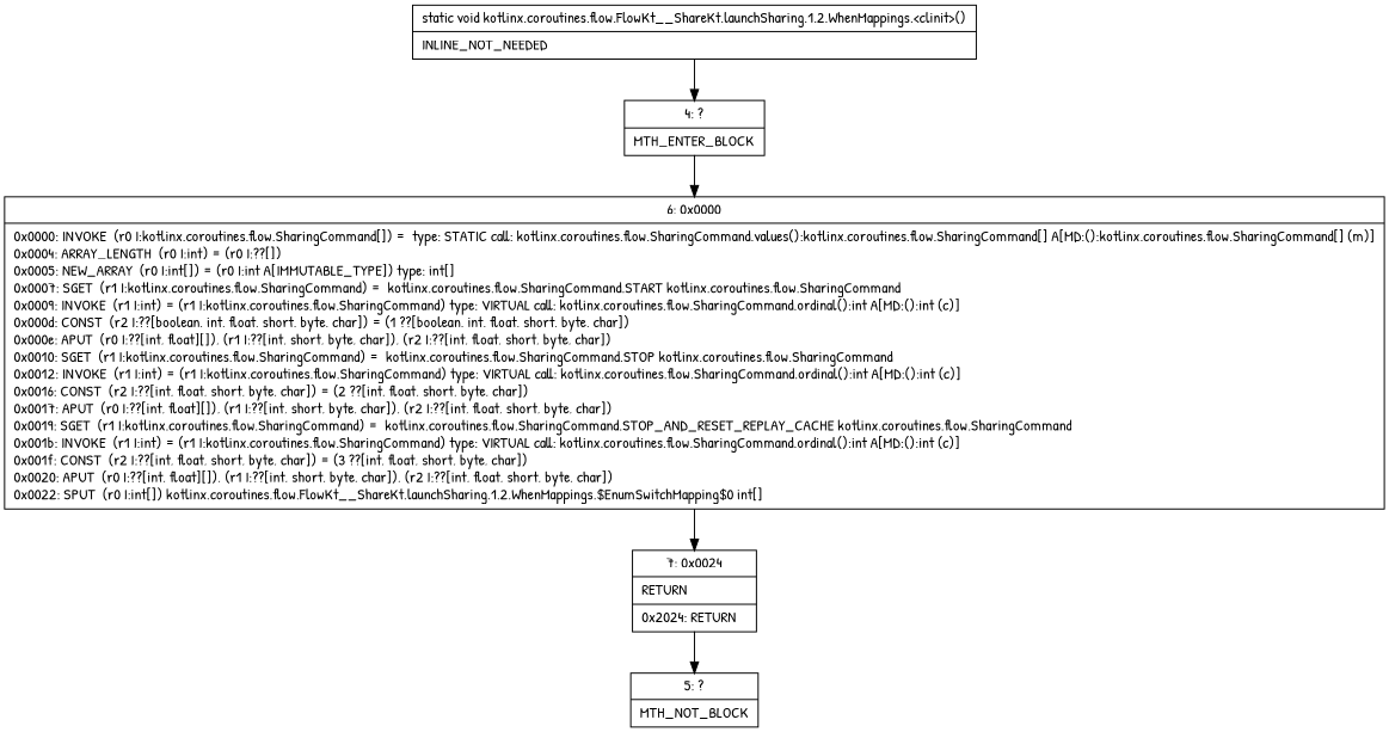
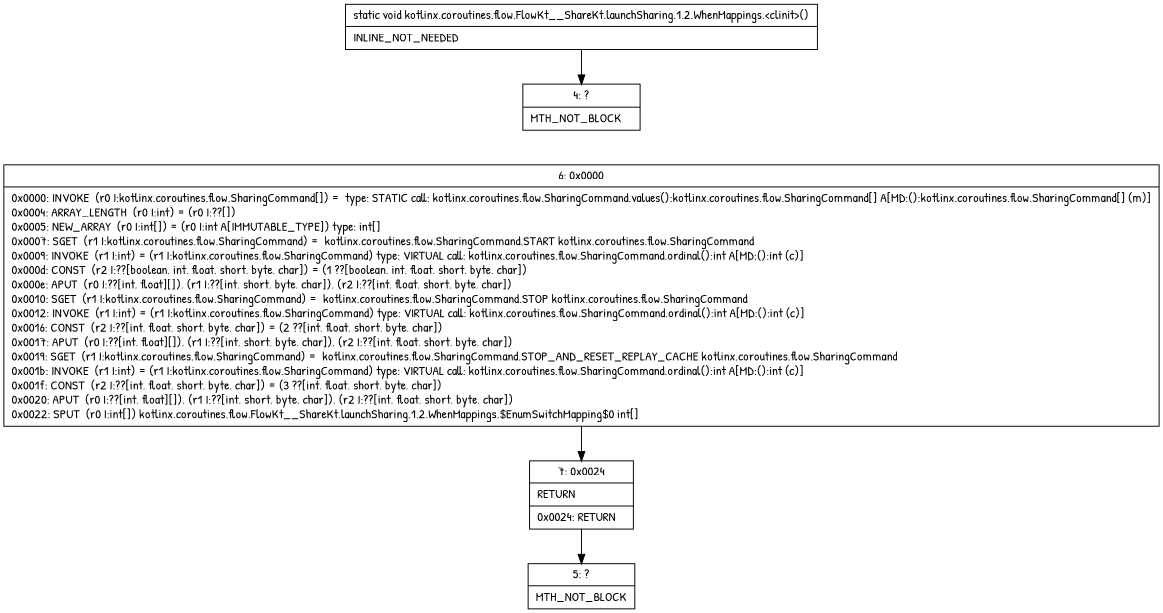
  digraph {
    fontname="Patrick Hand"
    node [fontname="Patrick Hand" shape=record]
    edge [fontname="Patrick Hand"]
-   n1 [label="{4\:\ ?|MTH_ENTER_BLOCK\l}"]
+   n1 [label="{4\:\ ?|MTH_NOT_BLOCK\l}"]
    n2 [label="{6\:\ 0x0000|0x0000: INVOKE  (r0 I:kotlinx.coroutines.flow.SharingCommand[]) =  type: STATIC call: kotlinx.coroutines.flow.SharingCommand.values():kotlinx.coroutines.flow.SharingCommand[] A[MD:():kotlinx.coroutines.flow.SharingCommand[] (m)]\l0x0004: ARRAY_LENGTH  (r0 I:int) = (r0 I:??[]) \l0x0005: NEW_ARRAY  (r0 I:int[]) = (r0 I:int A[IMMUTABLE_TYPE]) type: int[] \l0x0007: SGET  (r1 I:kotlinx.coroutines.flow.SharingCommand) =  kotlinx.coroutines.flow.SharingCommand.START kotlinx.coroutines.flow.SharingCommand \l0x0009: INVOKE  (r1 I:int) = (r1 I:kotlinx.coroutines.flow.SharingCommand) type: VIRTUAL call: kotlinx.coroutines.flow.SharingCommand.ordinal():int A[MD:():int (c)]\l0x000d: CONST  (r2 I:??[boolean, int, float, short, byte, char]) = (1 ??[boolean, int, float, short, byte, char]) \l0x000e: APUT  (r0 I:??[int, float][]), (r1 I:??[int, short, byte, char]), (r2 I:??[int, float, short, byte, char]) \l0x0010: SGET  (r1 I:kotlinx.coroutines.flow.SharingCommand) =  kotlinx.coroutines.flow.SharingCommand.STOP kotlinx.coroutines.flow.SharingCommand \l0x0012: INVOKE  (r1 I:int) = (r1 I:kotlinx.coroutines.flow.SharingCommand) type: VIRTUAL call: kotlinx.coroutines.flow.SharingCommand.ordinal():int A[MD:():int (c)]\l0x0016: CONST  (r2 I:??[int, float, short, byte, char]) = (2 ??[int, float, short, byte, char]) \l0x0017: APUT  (r0 I:??[int, float][]), (r1 I:??[int, short, byte, char]), (r2 I:??[int, float, short, byte, char]) \l0x0019: SGET  (r1 I:kotlinx.coroutines.flow.SharingCommand) =  kotlinx.coroutines.flow.SharingCommand.STOP_AND_RESET_REPLAY_CACHE kotlinx.coroutines.flow.SharingCommand \l0x001b: INVOKE  (r1 I:int) = (r1 I:kotlinx.coroutines.flow.SharingCommand) type: VIRTUAL call: kotlinx.coroutines.flow.SharingCommand.ordinal():int A[MD:():int (c)]\l0x001f: CONST  (r2 I:??[int, float, short, byte, char]) = (3 ??[int, float, short, byte, char]) \l0x0020: APUT  (r0 I:??[int, float][]), (r1 I:??[int, short, byte, char]), (r2 I:??[int, float, short, byte, char]) \l0x0022: SPUT  (r0 I:int[]) kotlinx.coroutines.flow.FlowKt__ShareKt.launchSharing.1.2.WhenMappings.$EnumSwitchMapping$0 int[] \l}"]
-   n3 [label="{7\:\ 0x0024|RETURN\l|0x2024: RETURN   \l}"]
+   n3 [label="{7\:\ 0x0024|RETURN\l|0x0024: RETURN   \l}"]
    n4 [label="{5\:\ ?|MTH_NOT_BLOCK\l}"]
    n5 [label="{static void kotlinx.coroutines.flow.FlowKt__ShareKt.launchSharing.1.2.WhenMappings.\<clinit\>()  | INLINE_NOT_NEEDED\l}"]
-   n1 -> n2
    n2 -> n3
    n3 -> n4
    n5 -> n1
  }
